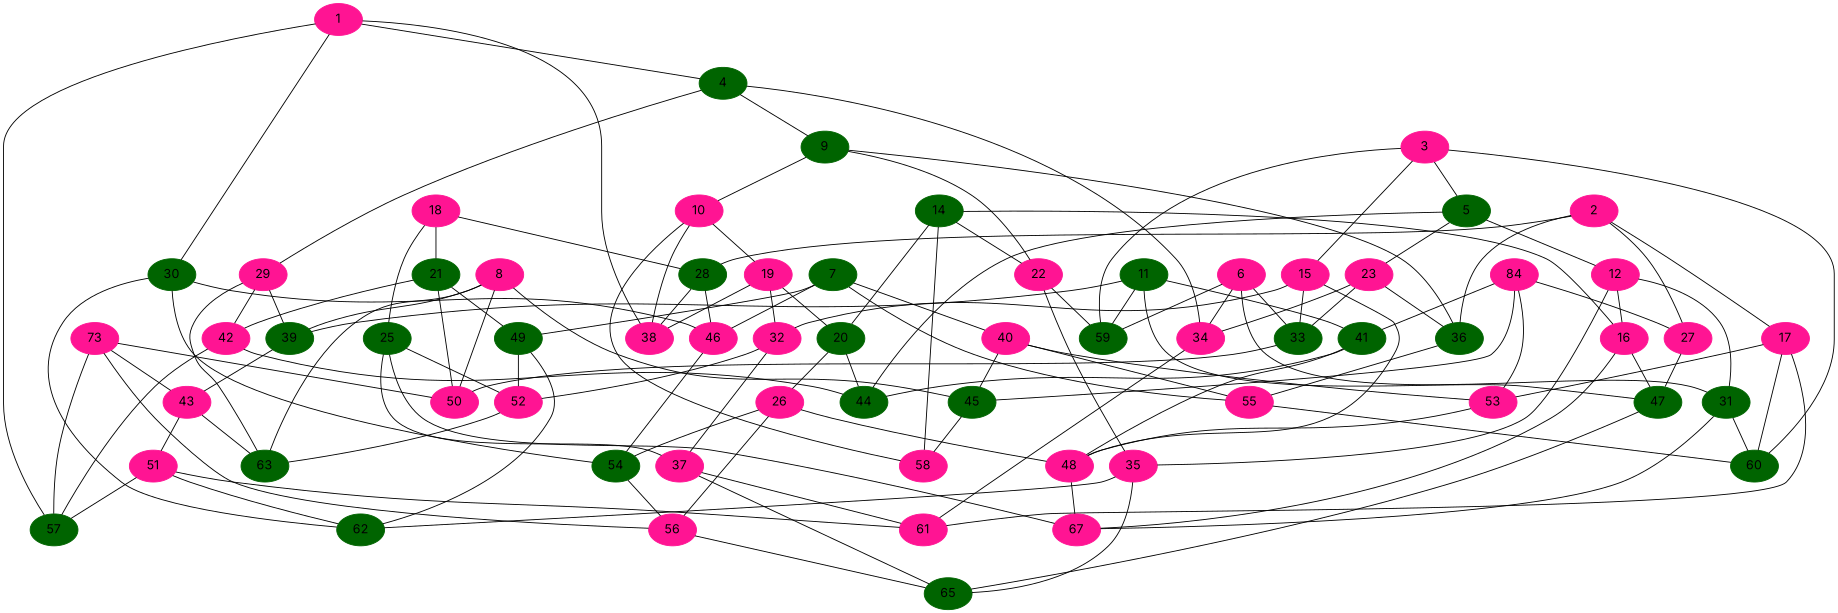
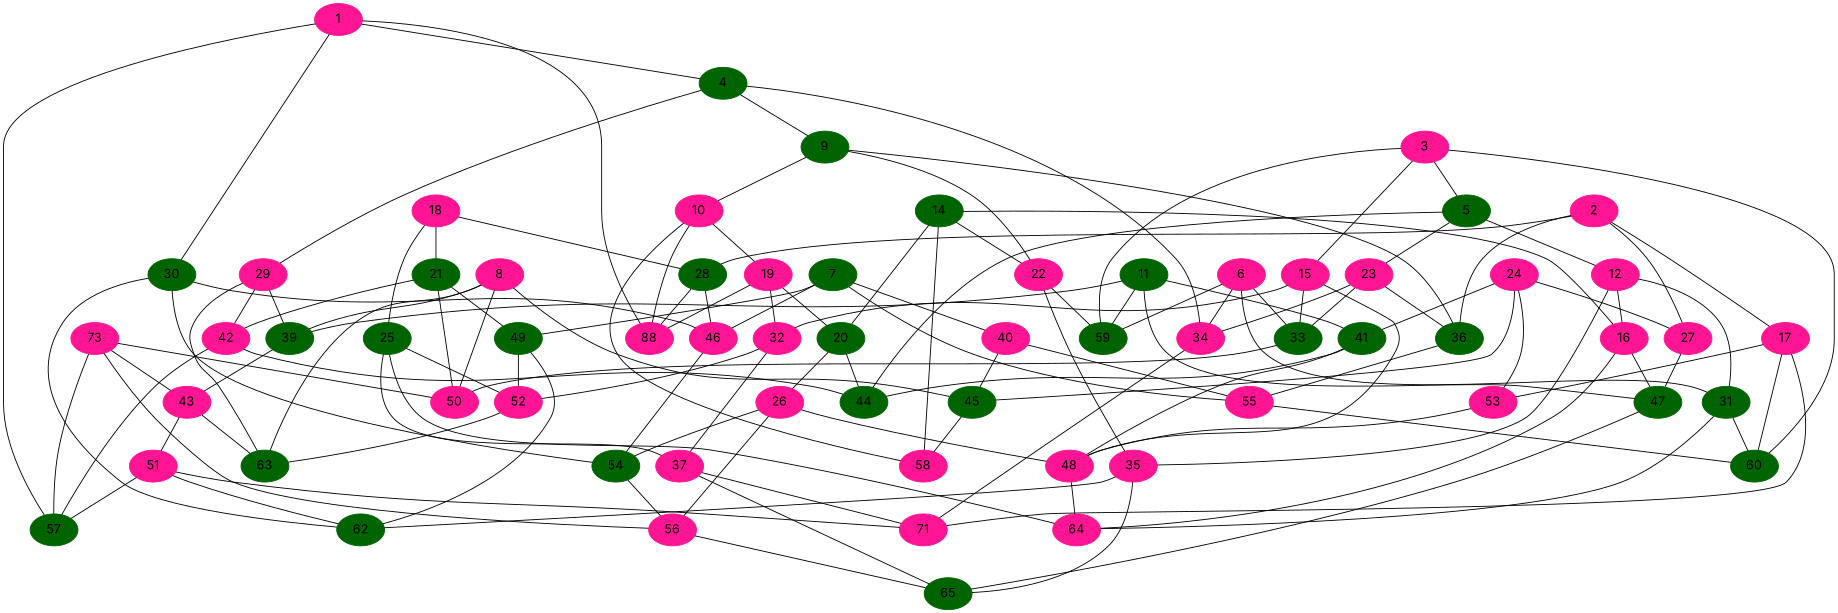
  graph {
    fontname=Inter
    node [color=deeppink fontname=Inter style=filled]
    edge [fontname=Inter]
    4 [color=darkgreen]
    1
    30 [color=darkgreen]
-   38
+   38 [label=88]
    57 [color=darkgreen]
    9 [color=darkgreen]
    29
    34
    46
    54 [color=darkgreen]
    62 [color=darkgreen]
    2
    17
    27
    28 [color=darkgreen]
    36 [color=darkgreen]
    60 [color=darkgreen]
    53
-   61
+   61 [label=71]
    47 [color=darkgreen]
    55
    5 [color=darkgreen]
    3
    15
    59 [color=darkgreen]
    12
    23
    44 [color=darkgreen]
    33 [color=darkgreen]
    32
    48
    10
    22
    39 [color=darkgreen]
    63 [color=darkgreen]
    42
    31 [color=darkgreen]
    16
    35
    6
-   64 [label=67]
+   64
    50
    7 [color=darkgreen]
    40
    49 [color=darkgreen]
    45 [color=darkgreen]
    52
    8
    43
    58
    19
    20 [color=darkgreen]
    11 [color=darkgreen]
    41 [color=darkgreen]
    65 [color=darkgreen]
    n56 [label=73]
    56
    51
    14 [color=darkgreen]
    26
    37
    18
    21 [color=darkgreen]
    25 [color=darkgreen]
-   24 [label=84]
+   24
    4 -- 9
    4 -- 29
    4 -- 34
    1 -- 4
    1 -- 30
    1 -- 38
    1 -- 57
    30 -- 46
    30 -- 54
    30 -- 62
    9 -- 36
    9 -- 10
    9 -- 22
    29 -- 39
    29 -- 63
    29 -- 42
    34 -- 61
    46 -- 54
    54 -- 56
    2 -- 17
    2 -- 27
    2 -- 28
    2 -- 36
    17 -- 60
    17 -- 53
    17 -- 61
    27 -- 47
    28 -- 38
    28 -- 46
    36 -- 55
    53 -- 48
    47 -- 65
    55 -- 60
    5 -- 12
    5 -- 23
    5 -- 44
    3 -- 60
    3 -- 5
    3 -- 15
    3 -- 59
    15 -- 33
    15 -- 32
    15 -- 48
    12 -- 31
    12 -- 16
    12 -- 35
    23 -- 34
    23 -- 36
    23 -- 33
    33 -- 50
    32 -- 52
    32 -- 37
    48 -- 64
    10 -- 38
    10 -- 58
    10 -- 19
    22 -- 59
    22 -- 35
    39 -- 43
    42 -- 57
    42 -- 44
    31 -- 60
    31 -- 64
    16 -- 47
    16 -- 64
    35 -- 62
    35 -- 65
    6 -- 34
    6 -- 59
    6 -- 33
    6 -- 31
    7 -- 46
    7 -- 55
    7 -- 40
    7 -- 49
-   40 -- 53
    40 -- 55
    40 -- 45
    49 -- 62
    49 -- 52
    45 -- 58
    52 -- 63
    8 -- 39
    8 -- 63
    8 -- 50
    8 -- 45
    43 -- 63
    43 -- 51
    19 -- 38
    19 -- 32
    19 -- 20
    20 -- 44
    20 -- 26
    11 -- 47
    11 -- 59
    11 -- 39
    11 -- 41
    41 -- 44
    41 -- 48
    n56 -- 57
    n56 -- 50
    n56 -- 43
    n56 -- 56
    56 -- 65
    51 -- 57
    51 -- 62
    51 -- 61
    14 -- 22
    14 -- 16
    14 -- 58
    14 -- 20
    26 -- 54
    26 -- 48
    26 -- 56
    37 -- 61
    37 -- 65
    18 -- 28
    18 -- 21
    18 -- 25
    21 -- 42
    21 -- 50
    21 -- 49
    25 -- 64
    25 -- 52
    25 -- 37
    24 -- 27
    24 -- 53
    24 -- 45
    24 -- 41
  }
